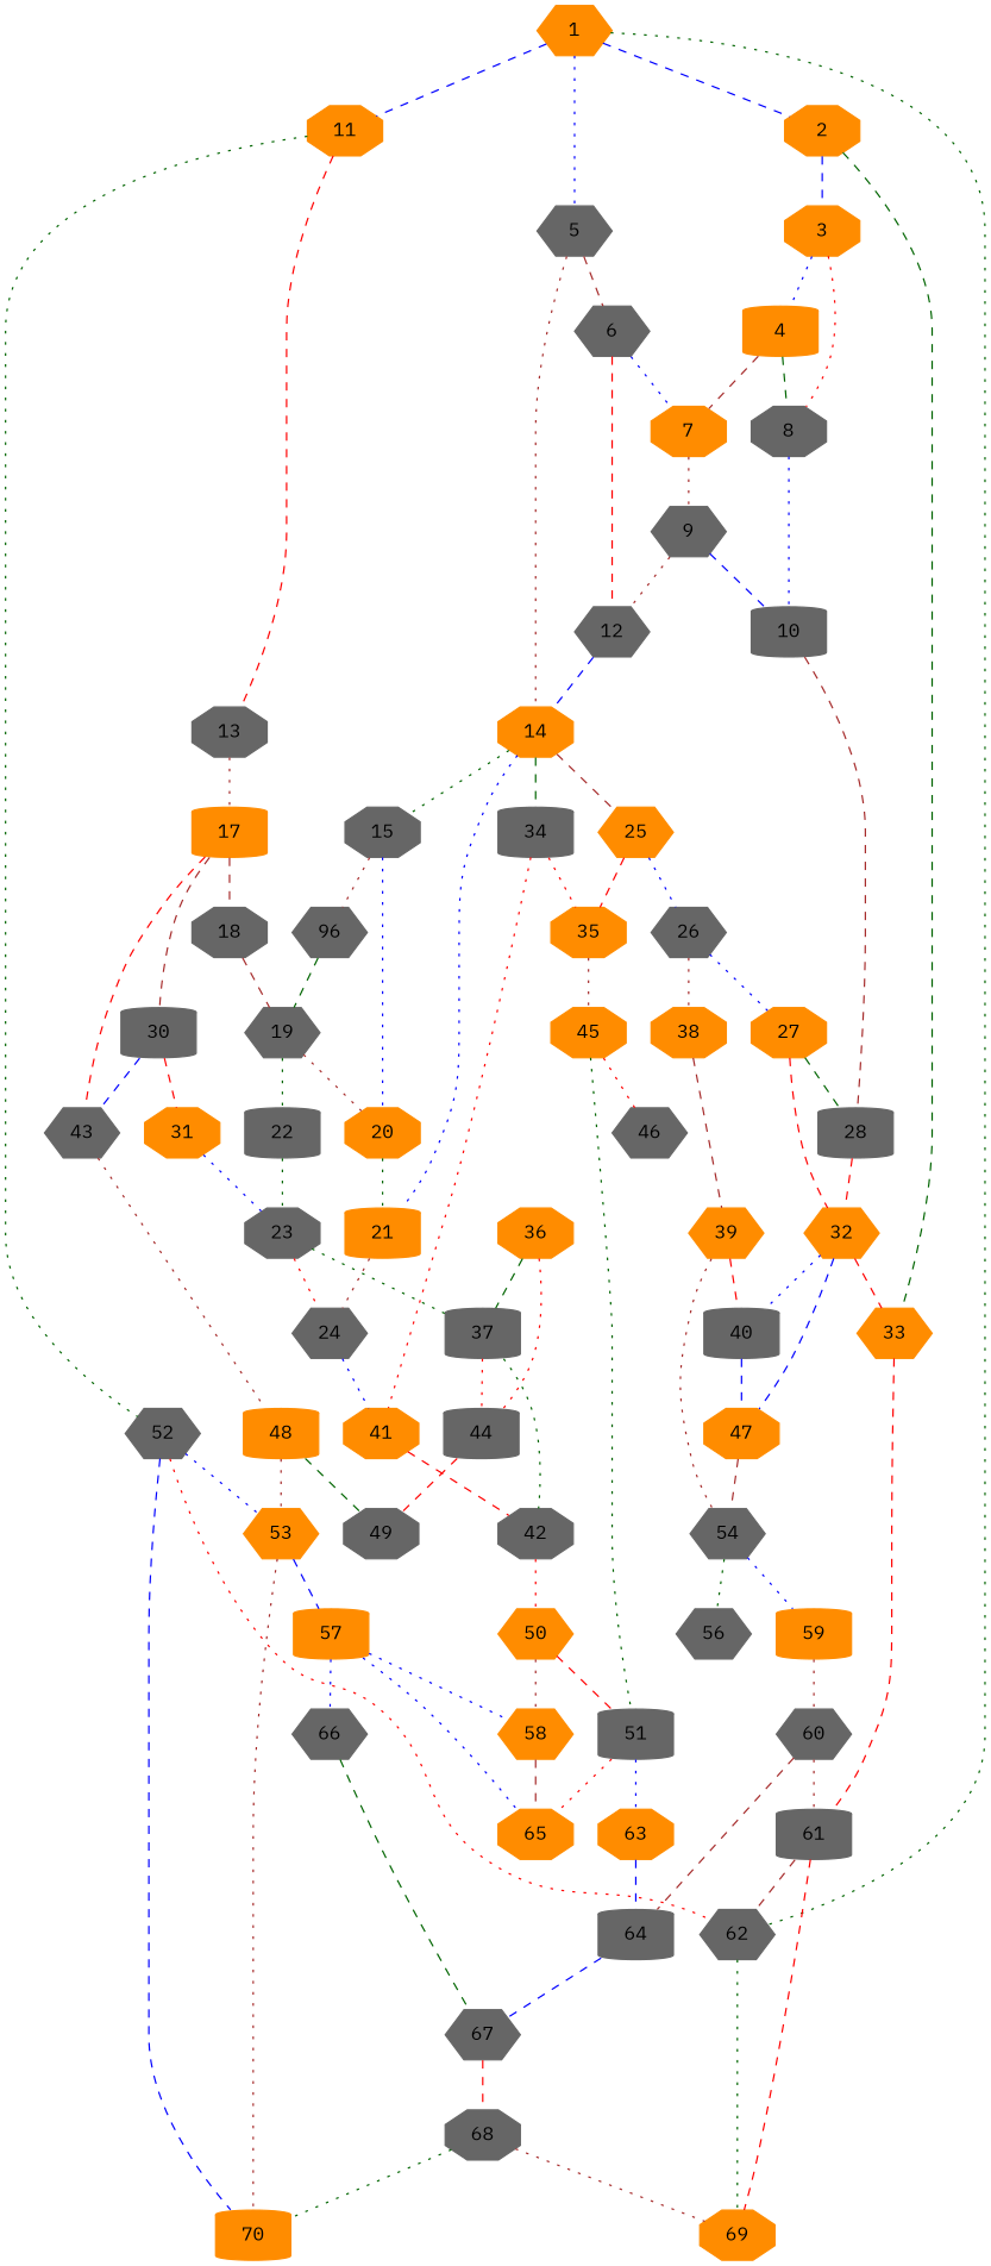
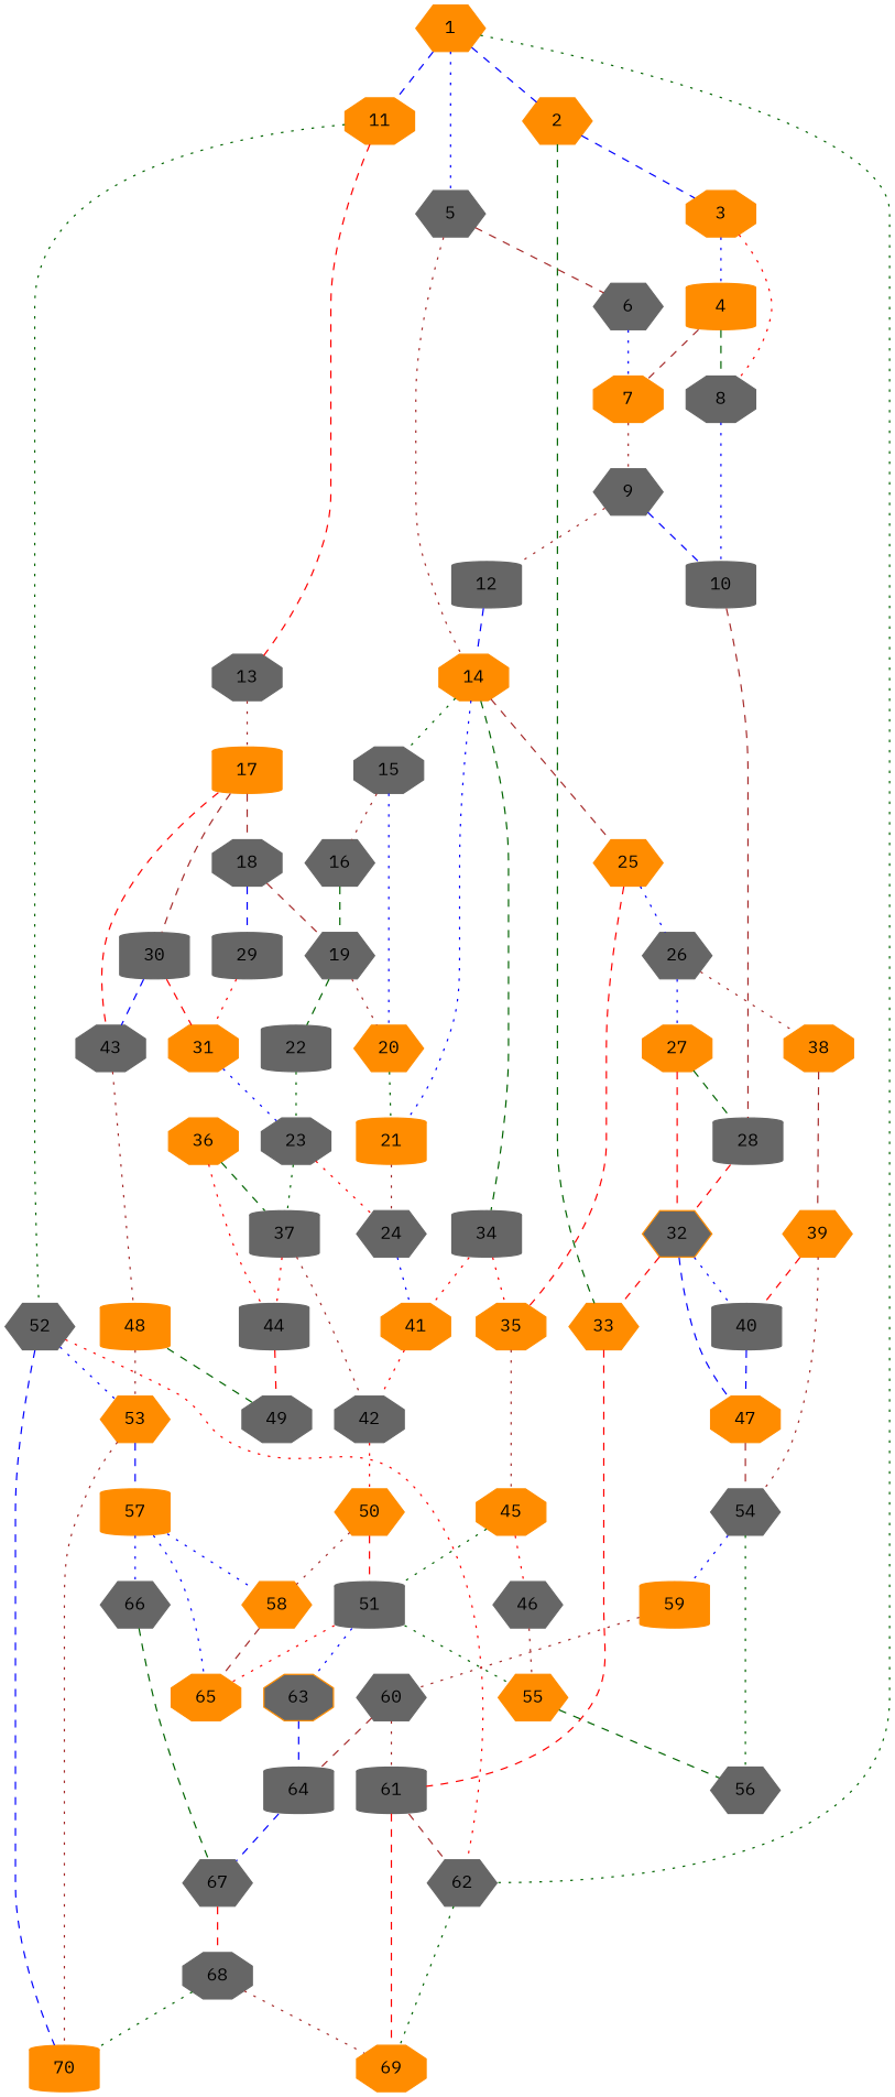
  graph {
    fontname="IBM Plex Mono"
    node [color=gray40 fontname="IBM Plex Mono" shape=hexagon style=filled]
    edge [color=blue fontname="IBM Plex Mono" style=dotted weight=1.0]
    1 [color=darkorange]
-   2 [color=darkorange shape=octagon]
+   2 [color=darkorange]
    5
    11 [color=darkorange shape=octagon]
    62
    3 [color=darkorange shape=octagon]
    33 [color=darkorange]
    6
    14 [color=darkorange shape=octagon]
    13 [shape=octagon]
    52
    69 [color=darkorange shape=octagon]
    4 [color=darkorange shape=cylinder]
    8 [shape=octagon]
    61 [shape=cylinder]
    7 [color=darkorange shape=octagon]
    10 [shape=cylinder]
    9
-   12
+   12 [shape=cylinder]
    15 [shape=octagon]
    21 [color=darkorange shape=cylinder]
    25 [color=darkorange]
    34 [shape=cylinder]
    28 [shape=cylinder]
-   32 [color=darkorange]
+   32 [color=darkorange fillcolor=gray40]
    17 [color=darkorange shape=cylinder]
    53 [color=darkorange]
    70 [color=darkorange shape=cylinder]
    18 [shape=octagon]
    30 [shape=cylinder]
-   43
-   16 [label=96]
-   20 [color=darkorange shape=octagon]
+   43 [shape=octagon]
+   16
+   20 [color=darkorange]
    24
    26
    35 [color=darkorange shape=octagon]
    41 [color=darkorange shape=octagon]
    19
    22 [shape=cylinder]
+   29 [shape=cylinder]
    31 [color=darkorange shape=octagon]
    48 [color=darkorange shape=cylinder]
    23 [shape=octagon]
    37 [shape=cylinder]
    44 [shape=cylinder]
    42 [shape=octagon]
    27 [color=darkorange shape=octagon]
    38 [color=darkorange shape=octagon]
    45 [color=darkorange shape=octagon]
    39 [color=darkorange]
    40 [shape=cylinder]
    47 [color=darkorange shape=octagon]
    36 [color=darkorange shape=octagon]
    54
    46
    51 [shape=cylinder]
    49 [shape=octagon]
    50 [color=darkorange]
+   55 [color=darkorange]
    56
    59 [color=darkorange shape=cylinder]
    58 [color=darkorange]
-   63 [color=darkorange shape=octagon]
+   63 [color=darkorange shape=octagon fillcolor=gray40]
    65 [color=darkorange shape=octagon]
    57 [color=darkorange shape=cylinder]
    64 [shape=cylinder]
    66
    60
    67
    68 [shape=octagon]
    1 -- 2 [style=dashed]
    1 -- 5
    1 -- 11 [style=dashed weight=2.0]
    1 -- 62 [color=darkgreen]
    2 -- 3 [style=dashed]
    2 -- 33 [color=darkgreen style=dashed]
    5 -- 6 [color=brown style=dashed]
    5 -- 14 [color=brown]
    11 -- 13 [color=red style=dashed]
    11 -- 52 [color=darkgreen]
    62 -- 69 [color=darkgreen]
    3 -- 4
    3 -- 8 [color=red]
    33 -- 61 [color=red style=dashed weight=2.0]
    6 -- 7
-   6 -- 12 [color=red style=dashed]
    14 -- 15 [color=darkgreen]
    14 -- 21
    14 -- 25 [color=brown style=dashed]
    14 -- 34 [color=darkgreen style=dashed]
    13 -- 17 [color=brown weight=2.0]
    52 -- 62 [color=red]
    52 -- 53
    52 -- 70 [style=dashed]
    4 -- 8 [color=darkgreen style=dashed weight=2.0]
    4 -- 7 [color=brown style=dashed]
    8 -- 10
    61 -- 62 [color=brown style=dashed]
    61 -- 69 [color=red style=dashed]
    7 -- 9 [color=brown]
    10 -- 28 [color=brown style=dashed]
    9 -- 10 [style=dashed]
    9 -- 12 [color=brown]
    12 -- 14 [style=dashed]
    15 -- 16 [color=brown]
    15 -- 20
    21 -- 24 [color=brown]
    25 -- 26
    25 -- 35 [color=red style=dashed]
    34 -- 35 [color=red]
    34 -- 41 [color=red]
    28 -- 32 [color=red style=dashed]
    32 -- 33 [color=red style=dashed weight=2.0]
    32 -- 40
    32 -- 47 [style=dashed]
    17 -- 18 [color=brown style=dashed weight=2.0]
    17 -- 30 [color=brown style=dashed]
    17 -- 43 [color=red style=dashed]
    53 -- 70 [color=brown]
    53 -- 57 [style=dashed weight=2.0]
    18 -- 19 [color=brown style=dashed weight=2.0]
+   18 -- 29 [style=dashed weight=2.0]
    30 -- 43 [style=dashed]
    30 -- 31 [color=red style=dashed]
    43 -- 48 [color=brown]
    16 -- 19 [color=darkgreen style=dashed]
    20 -- 21 [color=darkgreen]
    24 -- 41
    26 -- 27
    26 -- 38 [color=brown]
    35 -- 45 [color=brown]
-   41 -- 42 [color=red style=dashed]
+   41 -- 42 [color=red]
    19 -- 20 [color=brown]
-   19 -- 22 [color=darkgreen weight=2.0]
+   19 -- 22 [color=darkgreen style=dashed weight=2.0]
    22 -- 23 [color=darkgreen]
+   29 -- 31 [color=red]
    31 -- 23
    48 -- 53 [color=brown weight=2.0]
    48 -- 49 [color=darkgreen style=dashed weight=2.0]
    23 -- 24 [color=red]
    23 -- 37 [color=darkgreen]
    37 -- 44 [color=red]
-   37 -- 42 [color=darkgreen]
+   37 -- 42 [color=brown]
    44 -- 49 [color=red style=dashed]
    42 -- 50 [color=red]
    27 -- 28 [color=darkgreen style=dashed]
    27 -- 32 [color=red style=dashed]
    38 -- 39 [color=brown style=dashed]
    45 -- 46 [color=red]
    45 -- 51 [color=darkgreen]
    39 -- 40 [color=red style=dashed]
    39 -- 54 [color=brown]
    40 -- 47 [style=dashed]
    47 -- 54 [color=brown style=dashed]
    36 -- 37 [color=darkgreen style=dashed]
    36 -- 44 [color=red]
    54 -- 56 [color=darkgreen weight=2.0]
    54 -- 59 [weight=2.0]
+   46 -- 55 [color=brown]
+   51 -- 55 [color=darkgreen]
    51 -- 63 [weight=2.0]
    51 -- 65 [color=red]
    50 -- 51 [color=red style=dashed]
    50 -- 58 [color=brown]
+   55 -- 56 [color=darkgreen style=dashed]
    59 -- 60 [color=brown weight=2.0]
    58 -- 65 [color=brown style=dashed]
    63 -- 64 [style=dashed]
    57 -- 58
    57 -- 65
    57 -- 66 [weight=2.0]
    64 -- 67 [style=dashed]
    66 -- 67 [color=darkgreen style=dashed]
    60 -- 61 [color=brown weight=2.0]
    60 -- 64 [color=brown style=dashed]
    67 -- 68 [color=red style=dashed]
    68 -- 69 [color=brown]
    68 -- 70 [color=darkgreen]
  }
